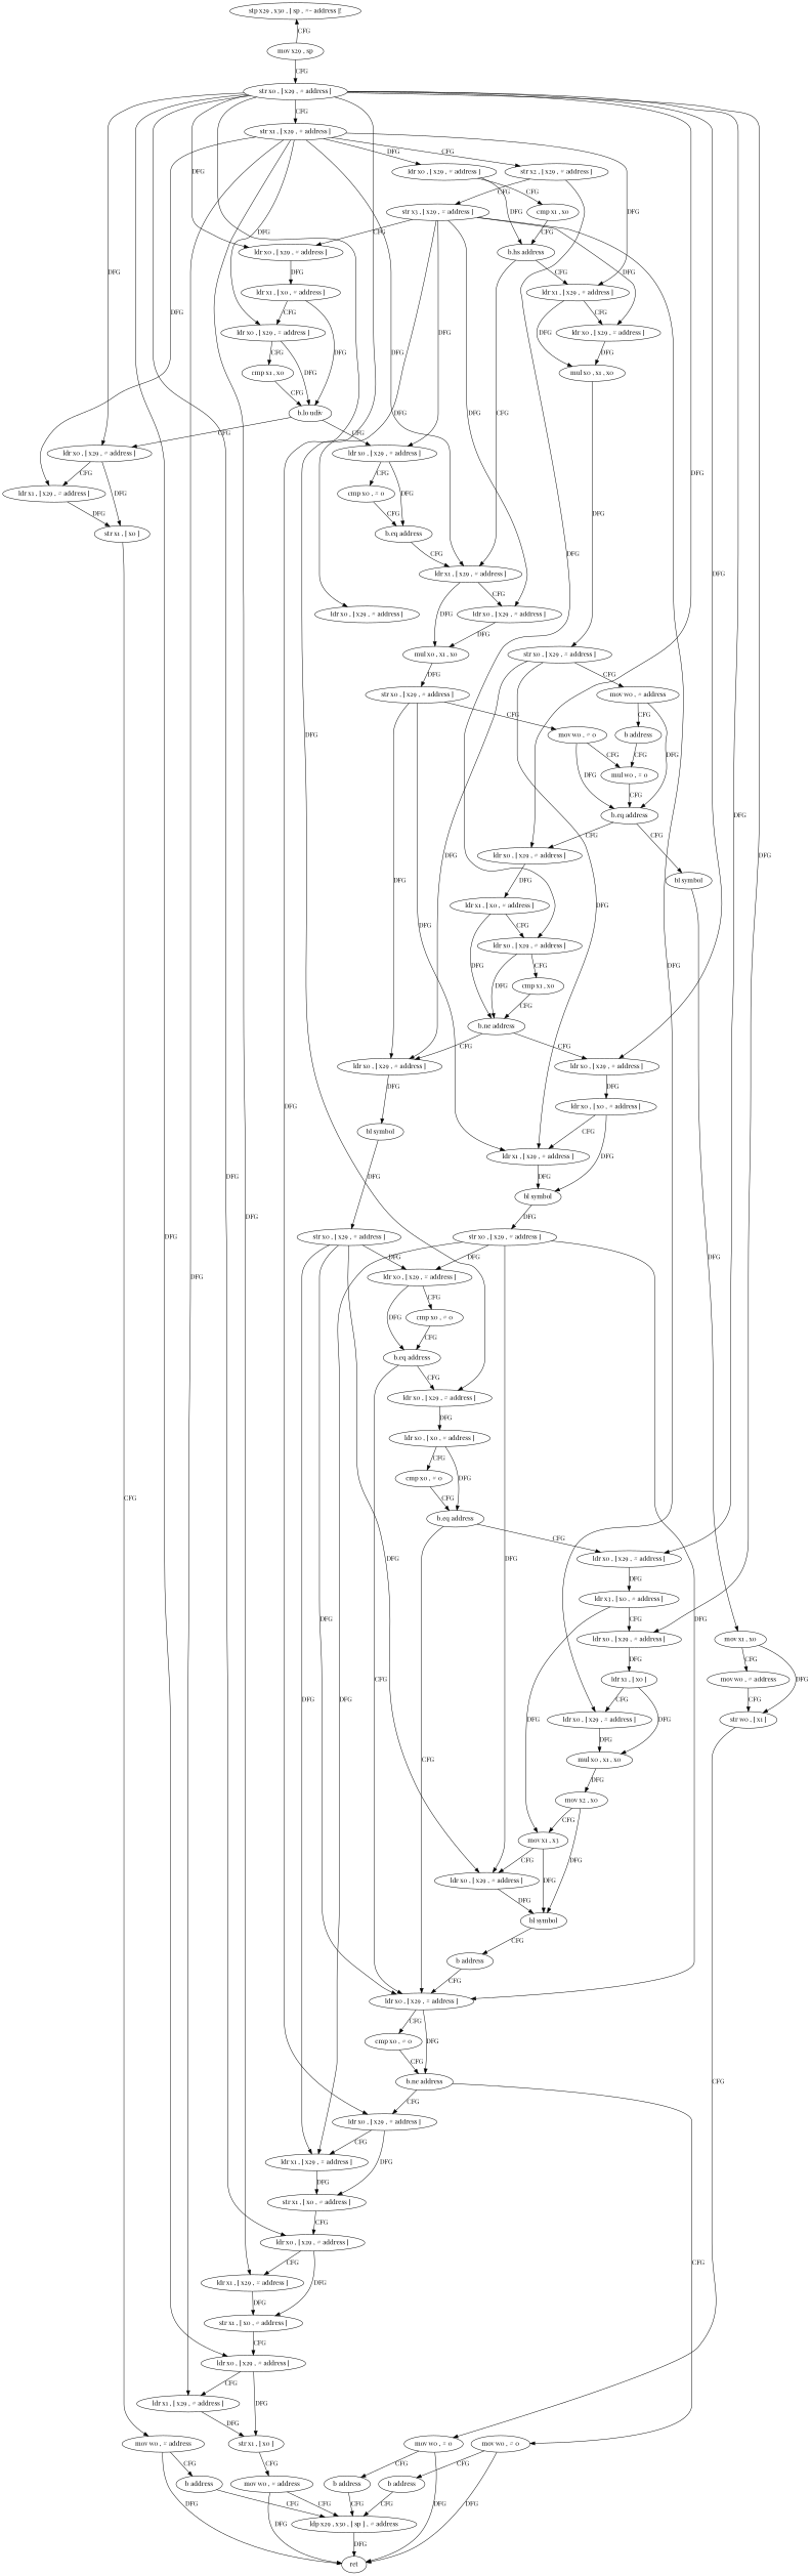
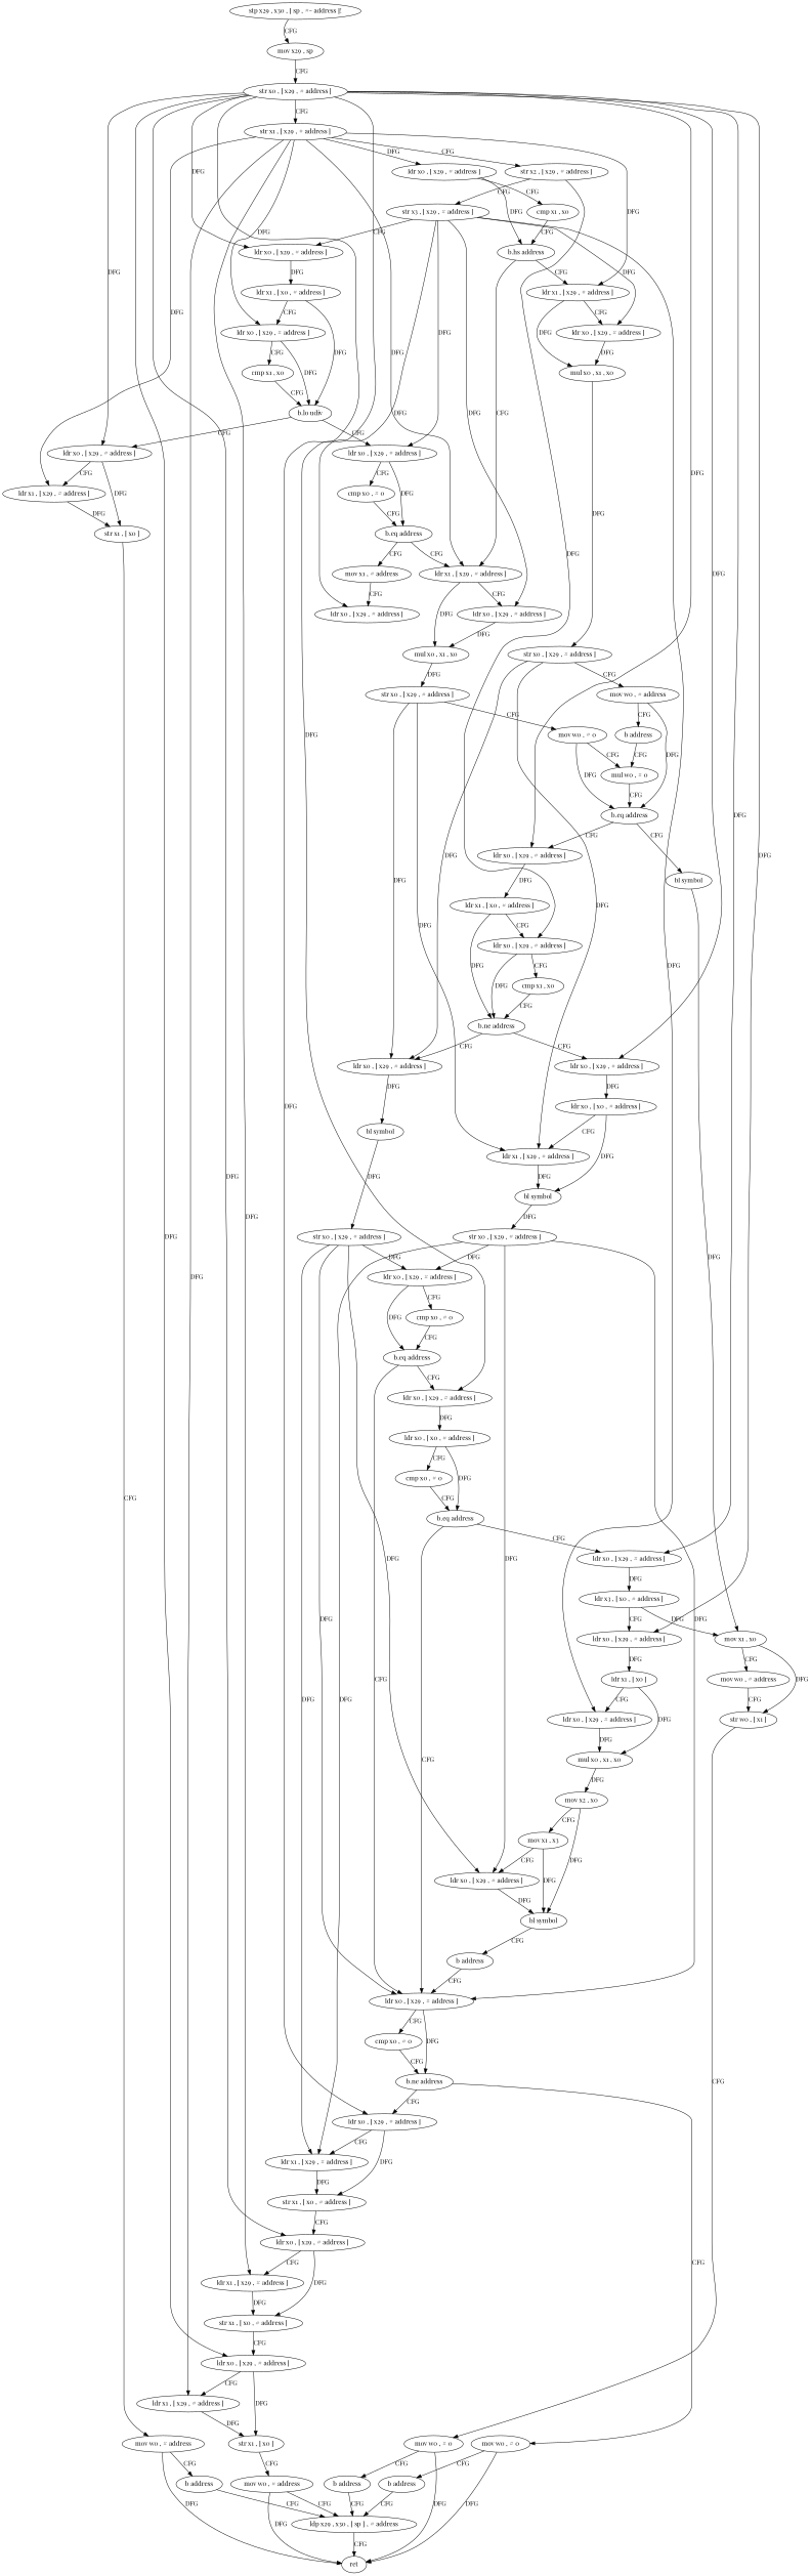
  digraph {
    fontname="Playfair Display"
    node [fontname="Playfair Display"]
    edge [fontname="Playfair Display"]
    n1 [label="stp x29 , x30 , [ sp , #- address ]!"]
    n2 [label="mov x29 , sp"]
    n3 [label="str x0 , [ x29 , # address ]"]
    n4 [label="str x1 , [ x29 , # address ]"]
    n5 [label="ldr x0 , [ x29 , # address ]"]
    n6 [label="ldr x0 , [ x29 , # address ]"]
    n7 [label="ldr x0 , [ x29 , # address ]"]
    n8 [label="ldr x0 , [ x29 , # address ]"]
    n9 [label="ldr x0 , [ x29 , # address ]"]
    n10 [label="ldr x0 , [ x29 , # address ]"]
    n11 [label="ldr x0 , [ x29 , # address ]"]
    n12 [label="ldr x0 , [ x29 , # address ]"]
    n13 [label="ldr x0 , [ x29 , # address ]"]
    n14 [label="ldr x0 , [ x29 , # address ]"]
    n15 [label="str x2 , [ x29 , # address ]"]
    n16 [label="ldr x0 , [ x29 , # address ]"]
    n17 [label="ldr x1 , [ x29 , # address ]"]
    n18 [label="ldr x1 , [ x29 , # address ]"]
    n19 [label="ldr x0 , [ x29 , # address ]"]
    n20 [label="ldr x1 , [ x29 , # address ]"]
    n21 [label="ldr x1 , [ x29 , # address ]"]
    n22 [label="ldr x1 , [ x29 , # address ]"]
    n23 [label="ldr x1 , [ x0 , # address ]"]
    n24 [label="str x1 , [ x0 ]"]
    n25 [label="ldr x1 , [ x0 , # address ]"]
    n26 [label="ldr x0 , [ x0 , # address ]"]
    n27 [label="ldr x0 , [ x0 , # address ]"]
    n28 [label="ldr x1 , [ x29 , # address ]"]
    n29 [label="str x1 , [ x0 , # address ]"]
    n30 [label="str x1 , [ x0 , # address ]"]
    n31 [label="str x1 , [ x0 ]"]
    n32 [label="ldr x3 , [ x0 , # address ]"]
    n33 [label="ldr x1 , [ x0 ]"]
    n34 [label="str x3 , [ x29 , # address ]"]
    n35 [label="ldr x0 , [ x29 , # address ]"]
    n36 [label="b.lo udiv"]
    n37 [label="cmp x1 , x0"]
    n38 [label="ldr x0 , [ x29 , # address ]"]
    n39 [label="mul x0 , x1 , x0"]
    n40 [label="b.hs address"]
    n41 [label="cmp x1 , x0"]
    n42 [label="ldr x0 , [ x29 , # address ]"]
    n43 [label="mul x0 , x1 , x0"]
    n44 [label="ldr x0 , [ x29 , # address ]"]
    n45 [label="ldr x0 , [ x29 , # address ]"]
    n46 [label="ldr x0 , [ x29 , # address ]"]
    n47 [label="b.ne address"]
    n48 [label="cmp x1 , x0"]
    n49 [label="cmp x0 , # 0"]
    n50 [label="b.eq address"]
    n51 [label="mul x0 , x1 , x0"]
+   n52 [label="mov x1 , # address"]
    n53 [label="mov w0 , # address"]
    n54 [label="str x0 , [ x29 , # address ]"]
    n55 [label="b address"]
    n56 [label=ret]
    n57 [label="ldp x29 , x30 , [ sp ] , # address"]
    n58 [label="mov w0 , # 0"]
    n59 [label="ldr x0 , [ x29 , # address ]"]
    n60 [label="ldr x1 , [ x29 , # address ]"]
    n61 [label="mul w0 , # 0"]
    n62 [label="b.eq address"]
    n63 [label="bl symbol"]
    n64 [label="bl symbol"]
    n65 [label="bl symbol"]
    n66 [label="str x0 , [ x29 , # address ]"]
    n67 [label="str x0 , [ x29 , # address ]"]
    n68 [label="mov x1 , x0"]
    n69 [label="mov w0 , # address"]
    n70 [label="str w0 , [ x1 ]"]
    n71 [label="mov w0 , # 0"]
    n72 [label="b address"]
    n73 [label="mov w0 , # address"]
    n74 [label="b address"]
    n75 [label="str x0 , [ x29 , # address ]"]
    n76 [label="ldr x0 , [ x29 , # address ]"]
    n77 [label="ldr x0 , [ x29 , # address ]"]
    n78 [label="ldr x0 , [ x29 , # address ]"]
    n79 [label="cmp x0 , # 0"]
    n80 [label="b.ne address"]
    n81 [label="cmp x0 , # 0"]
    n82 [label="b.eq address"]
    n83 [label="bl symbol"]
    n84 [label="mov w0 , # 0"]
    n85 [label="cmp x0 , # 0"]
    n86 [label="b.eq address"]
    n87 [label="mov w0 , # address"]
    n88 [label="b address"]
    n89 [label="mov x1 , x3"]
    n90 [label="mov x2 , x0"]
    n91 [label="b address"]
-   n2 -> n1 [label=CFG]
+   n1 -> n2 [label=CFG]
    n2 -> n3 [label=CFG]
    n3 -> n4 [label=CFG]
    n3 -> n5 [label=DFG]
    n3 -> n6 [label=DFG]
    n3 -> n7 [label=DFG]
    n3 -> n8 [label=DFG]
    n3 -> n9 [label=DFG]
    n3 -> n10 [label=DFG]
    n3 -> n11 [label=DFG]
    n3 -> n12 [label=DFG]
    n3 -> n13 [label=DFG]
    n3 -> n14 [label=DFG]
    n4 -> n15 [label=CFG]
    n4 -> n16 [label=DFG]
    n4 -> n17 [label=DFG]
    n4 -> n18 [label=DFG]
    n4 -> n19 [label=DFG]
    n4 -> n20 [label=DFG]
    n4 -> n21 [label=DFG]
    n4 -> n22 [label=DFG]
    n5 -> n23 [label=DFG]
    n6 -> n18 [label=CFG]
    n6 -> n24 [label=DFG]
    n7 -> n25 [label=DFG]
    n8 -> n26 [label=DFG]
    n9 -> n27 [label=DFG]
    n10 -> n28 [label=CFG]
    n10 -> n29 [label=DFG]
    n11 -> n21 [label=CFG]
    n11 -> n30 [label=DFG]
    n12 -> n22 [label=CFG]
    n12 -> n31 [label=DFG]
    n13 -> n32 [label=DFG]
    n14 -> n33 [label=DFG]
    n15 -> n34 [label=CFG]
    n15 -> n35 [label=DFG]
    n16 -> n36 [label=DFG]
    n16 -> n37 [label=CFG]
    n17 -> n38 [label=CFG]
    n17 -> n39 [label=DFG]
    n18 -> n24 [label=DFG]
    n19 -> n40 [label=DFG]
    n19 -> n41 [label=CFG]
    n20 -> n42 [label=CFG]
    n20 -> n43 [label=DFG]
    n21 -> n30 [label=DFG]
    n22 -> n31 [label=DFG]
    n23 -> n16 [label=CFG]
    n23 -> n36 [label=DFG]
    n24 -> n53 [label=CFG]
    n25 -> n35 [label=CFG]
    n25 -> n47 [label=DFG]
    n26 -> n60 [label=CFG]
    n26 -> n64 [label=DFG]
    n27 -> n85 [label=CFG]
    n27 -> n86 [label=DFG]
    n28 -> n29 [label=DFG]
    n29 -> n11 [label=CFG]
    n30 -> n12 [label=CFG]
    n31 -> n87 [label=CFG]
    n32 -> n14 [label=CFG]
-   n32 -> n89 [label=DFG]
+   n32 -> n68 [label=DFG]
    n33 -> n46 [label=CFG]
    n33 -> n51 [label=DFG]
    n34 -> n5 [label=CFG]
    n34 -> n38 [label=DFG]
    n34 -> n42 [label=DFG]
    n34 -> n44 [label=DFG]
    n34 -> n45 [label=DFG]
    n34 -> n46 [label=DFG]
    n35 -> n47 [label=DFG]
    n35 -> n48 [label=CFG]
    n36 -> n6 [label=CFG]
    n36 -> n44 [label=CFG]
    n37 -> n36 [label=CFG]
    n38 -> n39 [label=DFG]
    n39 -> n54 [label=DFG]
    n40 -> n17 [label=CFG]
    n40 -> n20 [label=CFG]
    n41 -> n40 [label=CFG]
    n42 -> n43 [label=DFG]
    n43 -> n66 [label=DFG]
    n44 -> n49 [label=CFG]
    n44 -> n50 [label=DFG]
    n46 -> n51 [label=DFG]
    n47 -> n8 [label=CFG]
    n47 -> n59 [label=CFG]
    n48 -> n47 [label=CFG]
    n49 -> n50 [label=CFG]
    n50 -> n17 [label=CFG]
+   n50 -> n52 [label=CFG]
    n51 -> n90 [label=DFG]
+   n52 -> n45 [label=CFG]
    n53 -> n55 [label=CFG]
    n53 -> n56 [label=DFG]
    n54 -> n58 [label=CFG]
    n54 -> n59 [label=DFG]
    n54 -> n60 [label=DFG]
    n55 -> n57 [label=CFG]
-   n57 -> n56 [label=DFG]
+   n57 -> n56 [label=CFG]
    n58 -> n61 [label=CFG]
    n58 -> n62 [label=DFG]
    n59 -> n63 [label=DFG]
    n60 -> n64 [label=DFG]
    n61 -> n62 [label=CFG]
    n62 -> n7 [label=CFG]
    n62 -> n65 [label=CFG]
    n63 -> n67 [label=DFG]
    n64 -> n75 [label=DFG]
    n65 -> n68 [label=DFG]
    n66 -> n59 [label=DFG]
    n66 -> n60 [label=DFG]
    n66 -> n73 [label=CFG]
    n67 -> n28 [label=DFG]
    n67 -> n76 [label=DFG]
    n67 -> n77 [label=DFG]
    n67 -> n78 [label=DFG]
    n68 -> n69 [label=CFG]
    n68 -> n70 [label=DFG]
    n69 -> n70 [label=CFG]
    n70 -> n71 [label=CFG]
    n71 -> n56 [label=DFG]
    n71 -> n72 [label=CFG]
    n72 -> n57 [label=CFG]
    n73 -> n62 [label=DFG]
    n73 -> n74 [label=CFG]
    n74 -> n61 [label=CFG]
    n75 -> n28 [label=DFG]
    n75 -> n76 [label=DFG]
    n75 -> n77 [label=DFG]
    n75 -> n78 [label=DFG]
    n76 -> n79 [label=CFG]
    n76 -> n80 [label=DFG]
    n77 -> n81 [label=CFG]
    n77 -> n82 [label=DFG]
    n78 -> n83 [label=DFG]
    n79 -> n80 [label=CFG]
    n80 -> n10 [label=CFG]
    n80 -> n84 [label=CFG]
    n81 -> n82 [label=CFG]
    n82 -> n9 [label=CFG]
    n82 -> n76 [label=CFG]
    n83 -> n91 [label=CFG]
    n84 -> n56 [label=DFG]
    n84 -> n88 [label=CFG]
    n85 -> n86 [label=CFG]
    n86 -> n13 [label=CFG]
    n86 -> n76 [label=CFG]
    n87 -> n56 [label=DFG]
    n87 -> n57 [label=CFG]
    n88 -> n57 [label=CFG]
    n89 -> n78 [label=CFG]
    n89 -> n83 [label=DFG]
    n90 -> n83 [label=DFG]
    n90 -> n89 [label=CFG]
    n91 -> n76 [label=CFG]
  }
